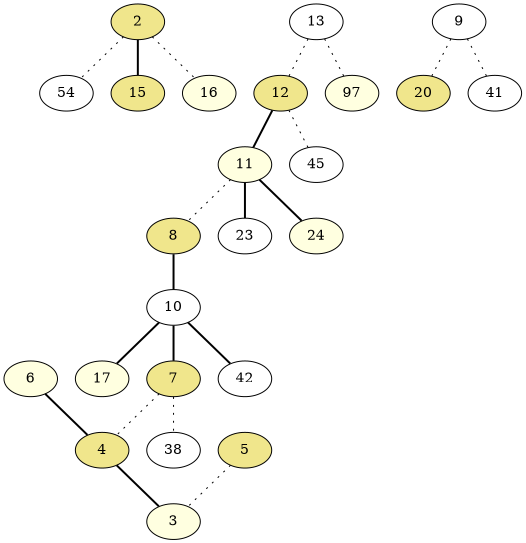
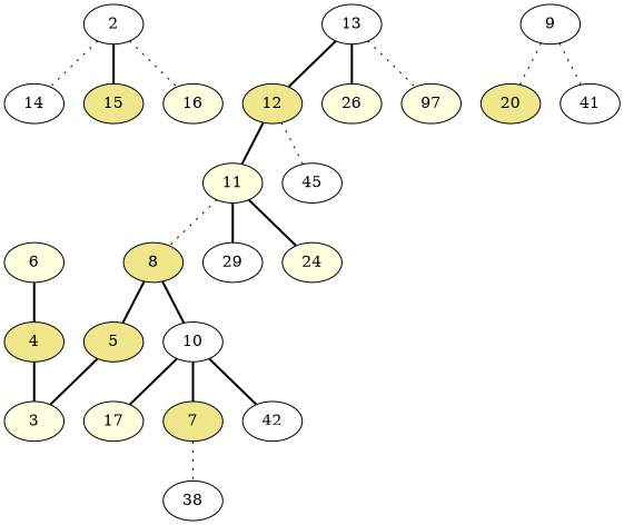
  graph {
    node [chem=H fillcolor=white style=filled]
    edge [style=bold valence=1]
-   2 [chem=C fillcolor=khaki]
-   14 [label=54]
+   2 [chem=C]
+   14
    15 [fillcolor=khaki]
    16 [fillcolor=lightyellow]
    3 [chem=C fillcolor=lightyellow]
    4 [chem=C fillcolor=khaki]
    5 [chem=C fillcolor=khaki]
    17 [fillcolor=lightyellow]
    6 [chem=O fillcolor=lightyellow]
    7 [chem=C fillcolor=khaki]
    n11 [label=38]
    8 [chem=C fillcolor=khaki]
    10 [chem=C]
    n14 [label=42]
    9 [chem=C]
    20 [fillcolor=khaki]
    n17 [label=41]
    11 [chem=C fillcolor=lightyellow]
-   23
+   23 [label=29]
    24 [fillcolor=lightyellow]
    12 [chem=C fillcolor=khaki]
    n22 [label=45]
    13 [chem=C]
+   26 [fillcolor=lightyellow]
    n25 [fillcolor=lightyellow label=97]
    2 -- 14 [style=dotted]
    2 -- 15
    2 -- 16 [style=dotted]
    4 -- 3 [valence=2]
-   5 -- 3 [style=dotted]
+   5 -- 3
    6 -- 4
-   7 -- 4 [style=dotted]
    7 -- n11 [style=dotted]
+   8 -- 5 [valence=2]
    8 -- 10
    10 -- 17
    10 -- 7 [valence=2]
    10 -- n14
    9 -- 20 [style=dotted]
    9 -- n17 [style=dotted]
    11 -- 8 [style=dotted]
    11 -- 23
    11 -- 24
    12 -- 11
    12 -- n22 [style=dotted]
-   13 -- 12 [style=dotted valence=2]
+   13 -- 12 [valence=2]
+   13 -- 26
    13 -- n25 [style=dotted]
  }
